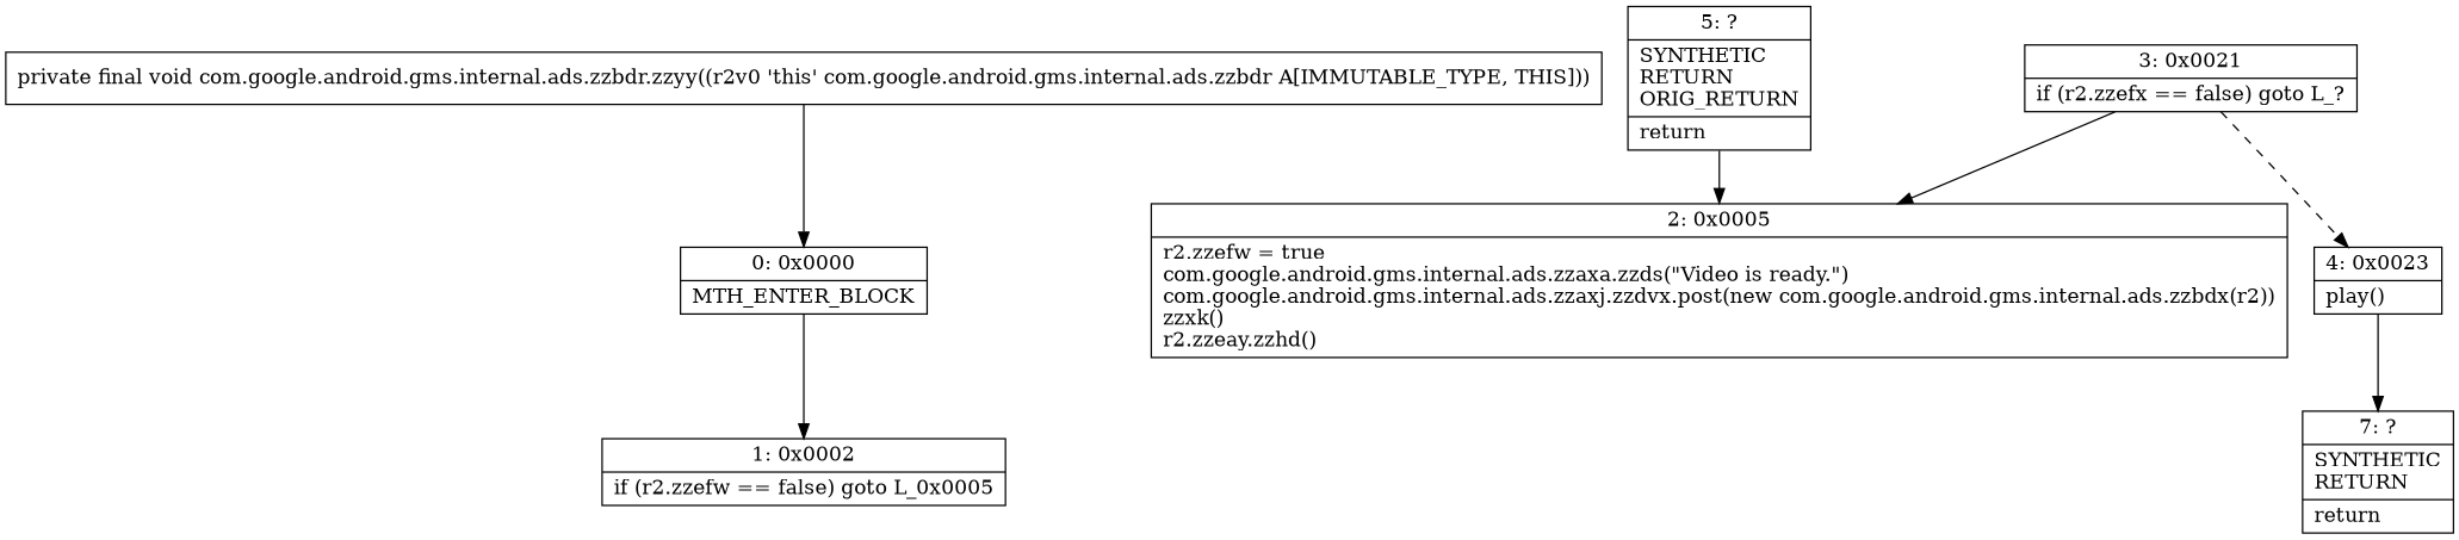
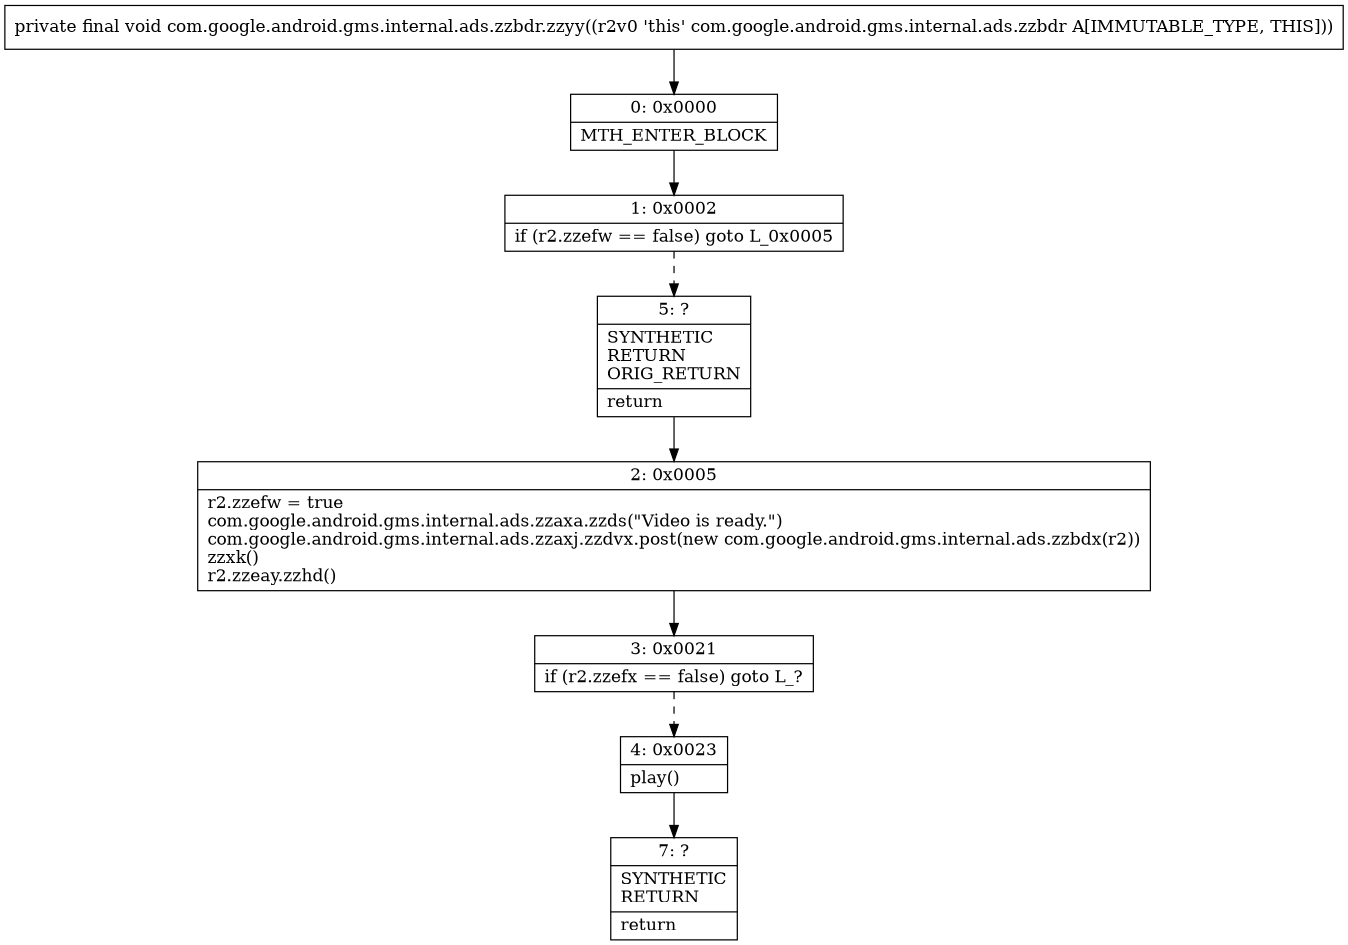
  digraph {
    node [shape=record]
    n1 [label="{0\:\ 0x0000|MTH_ENTER_BLOCK\l}"]
    n2 [label="{1\:\ 0x0002|if (r2.zzefw == false) goto L_0x0005\l}"]
    n3 [label="{5\:\ ?|SYNTHETIC\lRETURN\lORIG_RETURN\l|return\l}"]
    n4 [label="{2\:\ 0x0005|r2.zzefw = true\lcom.google.android.gms.internal.ads.zzaxa.zzds(\"Video is ready.\")\lcom.google.android.gms.internal.ads.zzaxj.zzdvx.post(new com.google.android.gms.internal.ads.zzbdx(r2))\lzzxk()\lr2.zzeay.zzhd()\l}"]
    n5 [label="{3\:\ 0x0021|if (r2.zzefx == false) goto L_?\l}"]
    n6 [label="{4\:\ 0x0023|play()\l}"]
    n7 [label="{7\:\ ?|SYNTHETIC\lRETURN\l|return\l}"]
    n8 [label="{private final void com.google.android.gms.internal.ads.zzbdr.zzyy((r2v0 'this' com.google.android.gms.internal.ads.zzbdr A[IMMUTABLE_TYPE, THIS])) }"]
    n1 -> n2
+   n2 -> n3 [style=dashed]
    n3 -> n4
-   n5 -> n4
+   n4 -> n5
    n5 -> n6 [style=dashed]
    n6 -> n7
    n8 -> n1
  }
